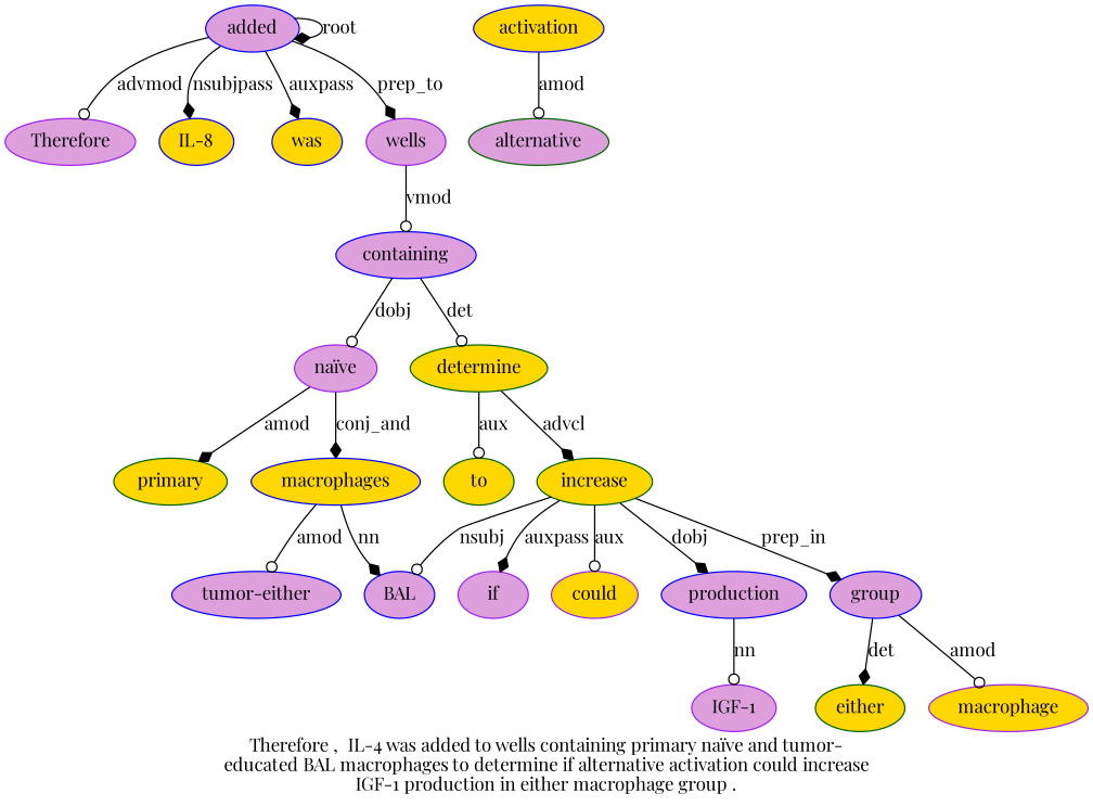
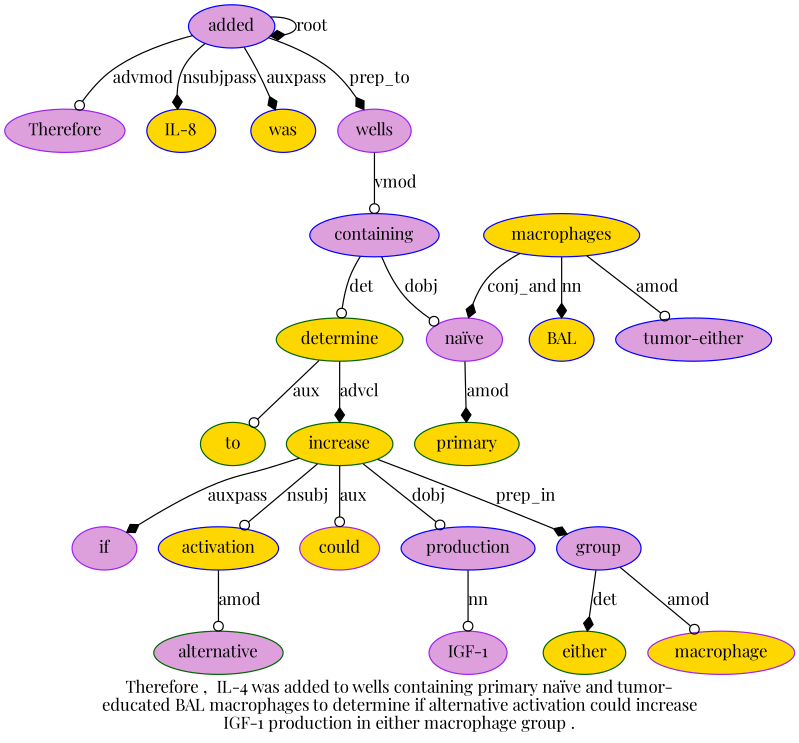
  digraph {
    fontname="Playfair Display"
    label="Therefore ,  IL-4 was added to wells containing primary naïve and tumor-\neducated BAL macrophages to determine if alternative activation could increase\nIGF-1 production in either macrophage group ."
    node [color=blue fillcolor=plum fontname="Playfair Display" style=filled]
    edge [arrowhead=odot fontname="Playfair Display"]
    n1 [label=added]
    n2 [color=purple label=Therefore]
    n3 [fillcolor=gold label="IL-8"]
    n4 [fillcolor=gold label=was]
    n5 [color=purple label=wells]
    n6 [label=containing]
    n7 [color=purple label="naïve"]
    n8 [color=darkgreen fillcolor=gold label=determine]
    n9 [color=darkgreen fillcolor=gold label=primary]
    n10 [fillcolor=gold label=macrophages]
    n11 [color=darkgreen fillcolor=gold label=to]
    n12 [color=darkgreen fillcolor=gold label=increase]
    n13 [label="tumor-either"]
-   n14 [label=BAL]
+   n14 [fillcolor=gold label=BAL]
    n15 [color=purple label=if]
    n16 [fillcolor=gold label=activation]
    n17 [color=purple fillcolor=gold label=could]
    n18 [label=production]
    n19 [label=group]
    n20 [color=darkgreen label=alternative]
    n21 [color=purple label="IGF-1"]
    n22 [color=darkgreen fillcolor=gold label=either]
    n23 [color=purple fillcolor=gold label=macrophage]
    n1 -> n1 [arrowhead=diamond label=root]
    n1 -> n2 [label=advmod]
    n1 -> n3 [arrowhead=diamond label=nsubjpass]
    n1 -> n4 [arrowhead=diamond label=auxpass]
    n1 -> n5 [arrowhead=diamond label=prep_to]
    n5 -> n6 [label=vmod]
    n6 -> n7 [label=dobj]
    n6 -> n8 [label=det]
    n7 -> n9 [arrowhead=diamond label=amod]
-   n7 -> n10 [arrowhead=diamond label=conj_and]
+   n10 -> n7 [arrowhead=diamond label=conj_and]
    n8 -> n11 [label=aux]
    n8 -> n12 [arrowhead=diamond label=advcl]
    n10 -> n13 [label=amod]
    n10 -> n14 [arrowhead=diamond label=nn]
    n12 -> n15 [arrowhead=diamond label=auxpass]
-   n12 -> n14 [label=nsubj]
+   n12 -> n16 [label=nsubj]
    n12 -> n17 [label=aux]
-   n12 -> n18 [arrowhead=diamond label=dobj]
+   n12 -> n18 [label=dobj]
    n12 -> n19 [arrowhead=diamond label=prep_in]
    n16 -> n20 [label=amod]
    n18 -> n21 [label=nn]
    n19 -> n22 [arrowhead=diamond label=det]
    n19 -> n23 [label=amod]
  }
